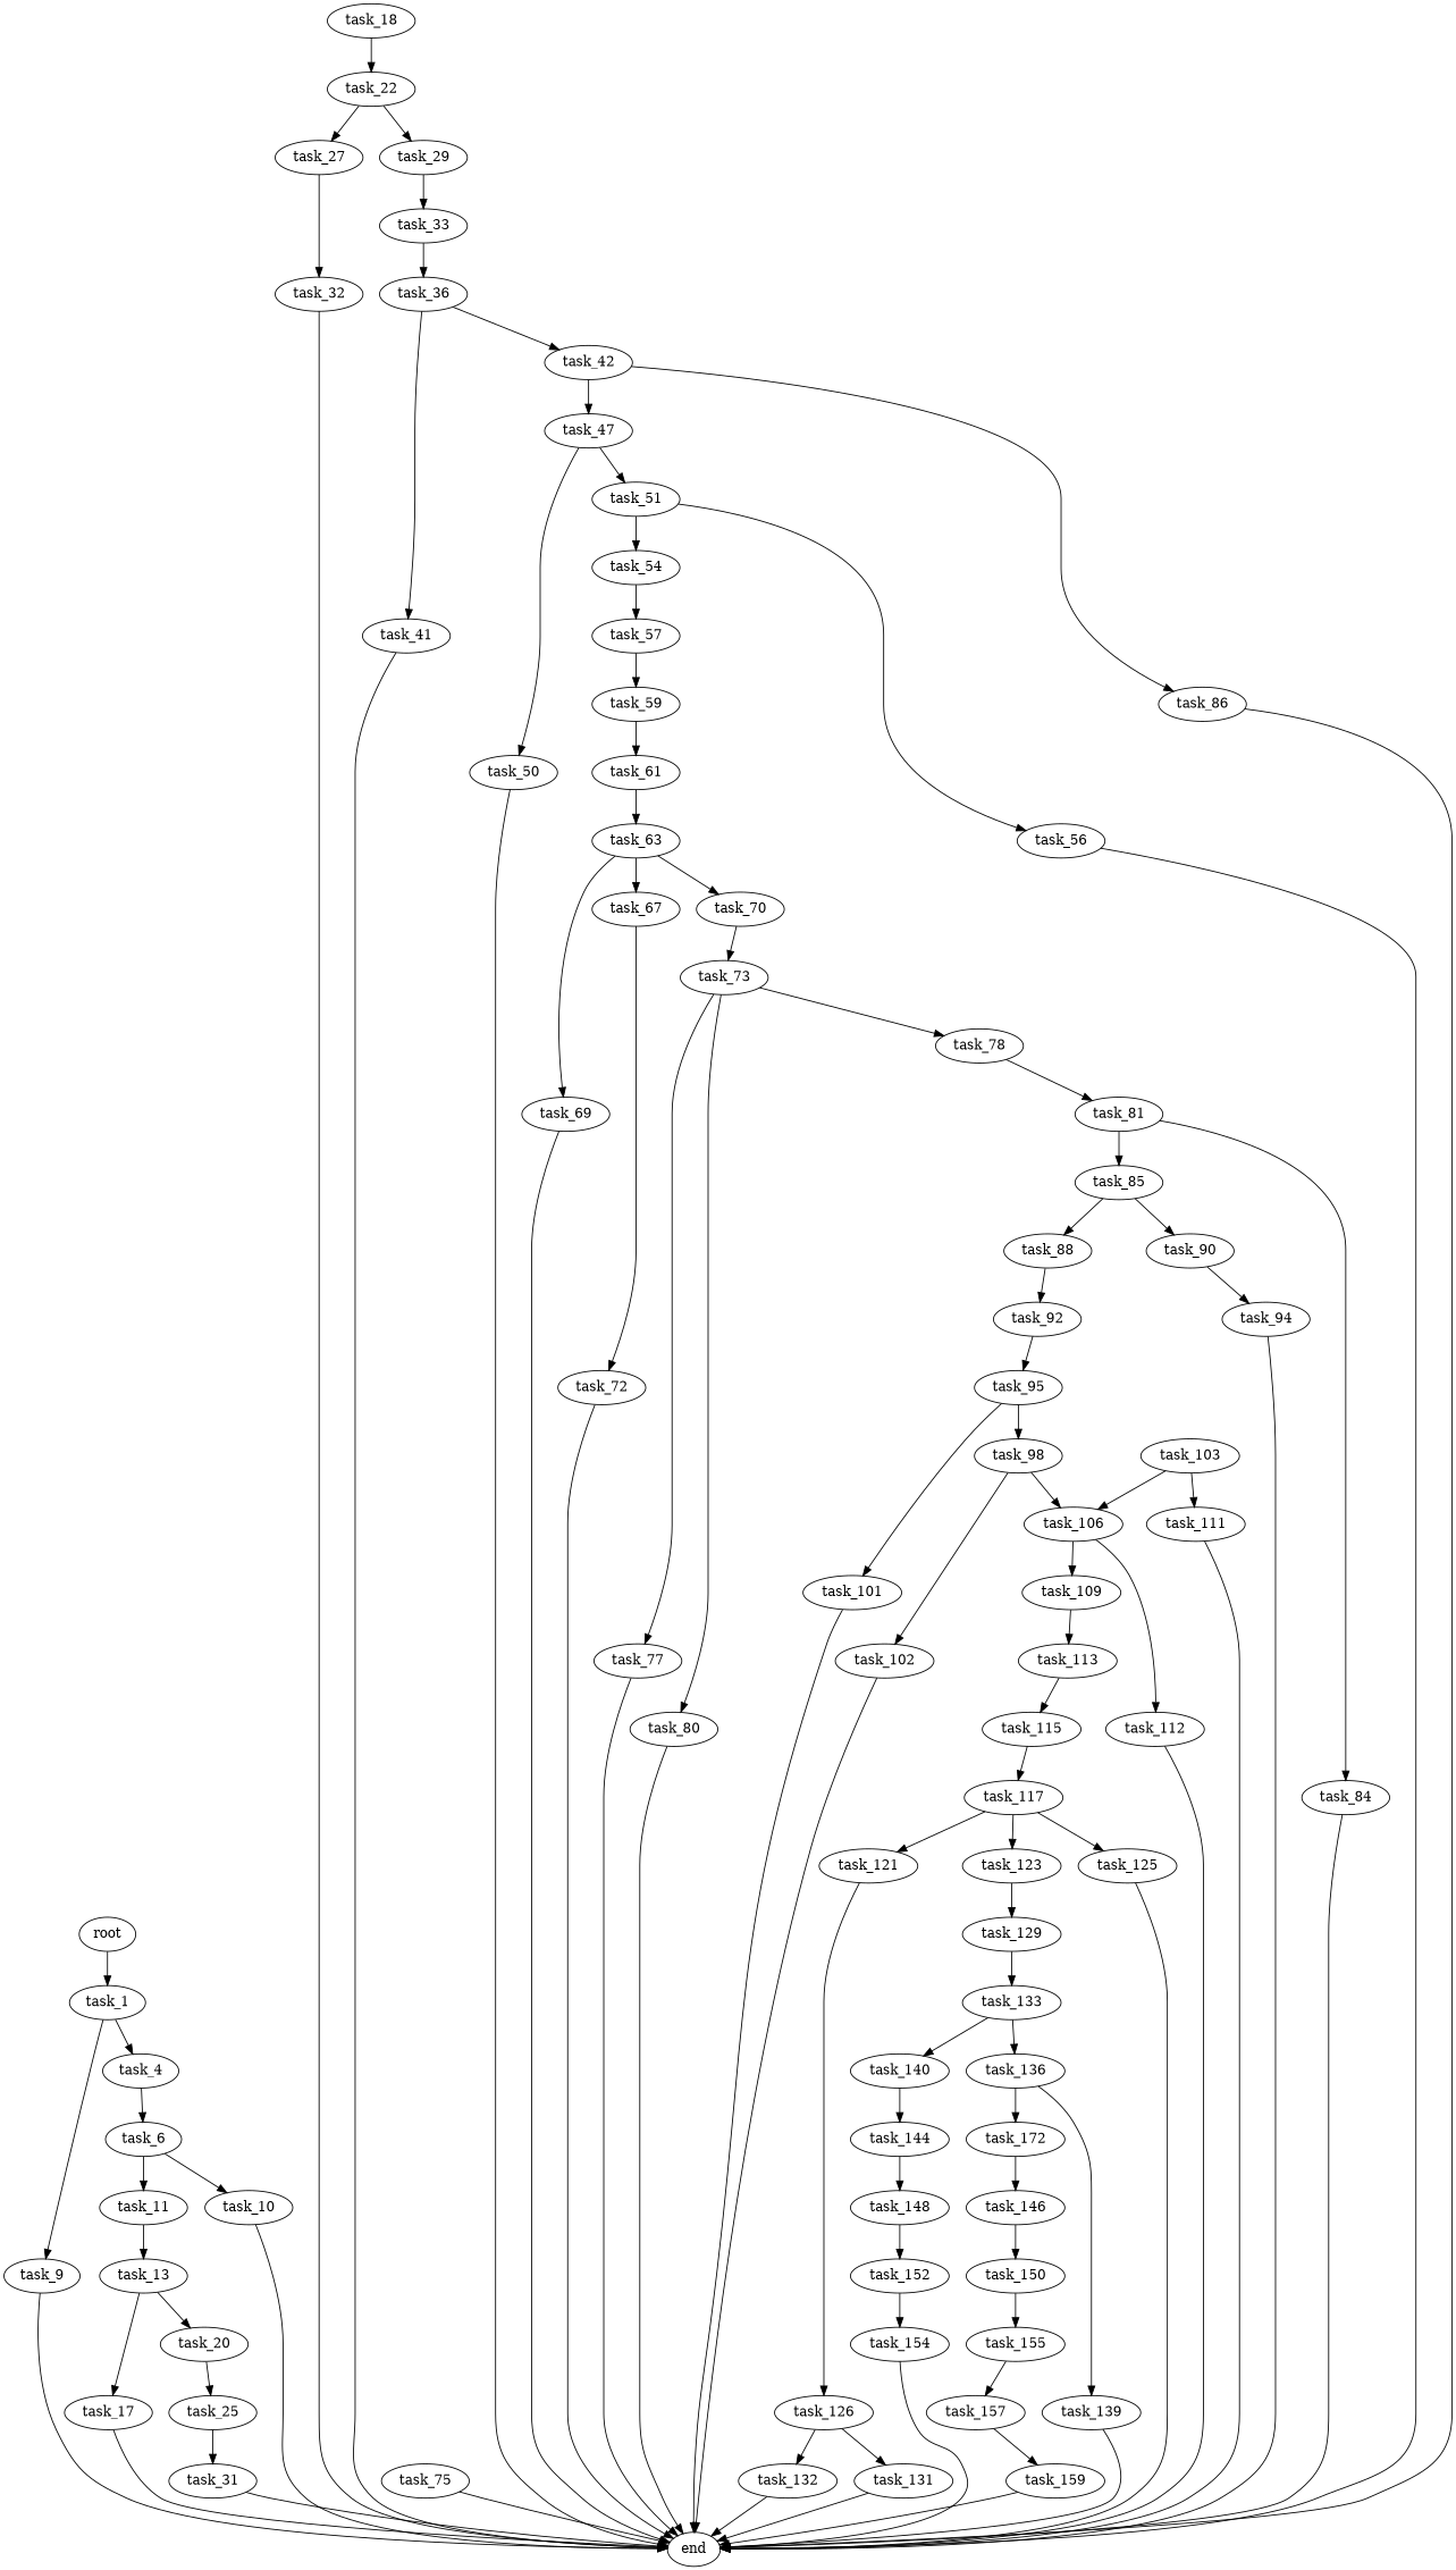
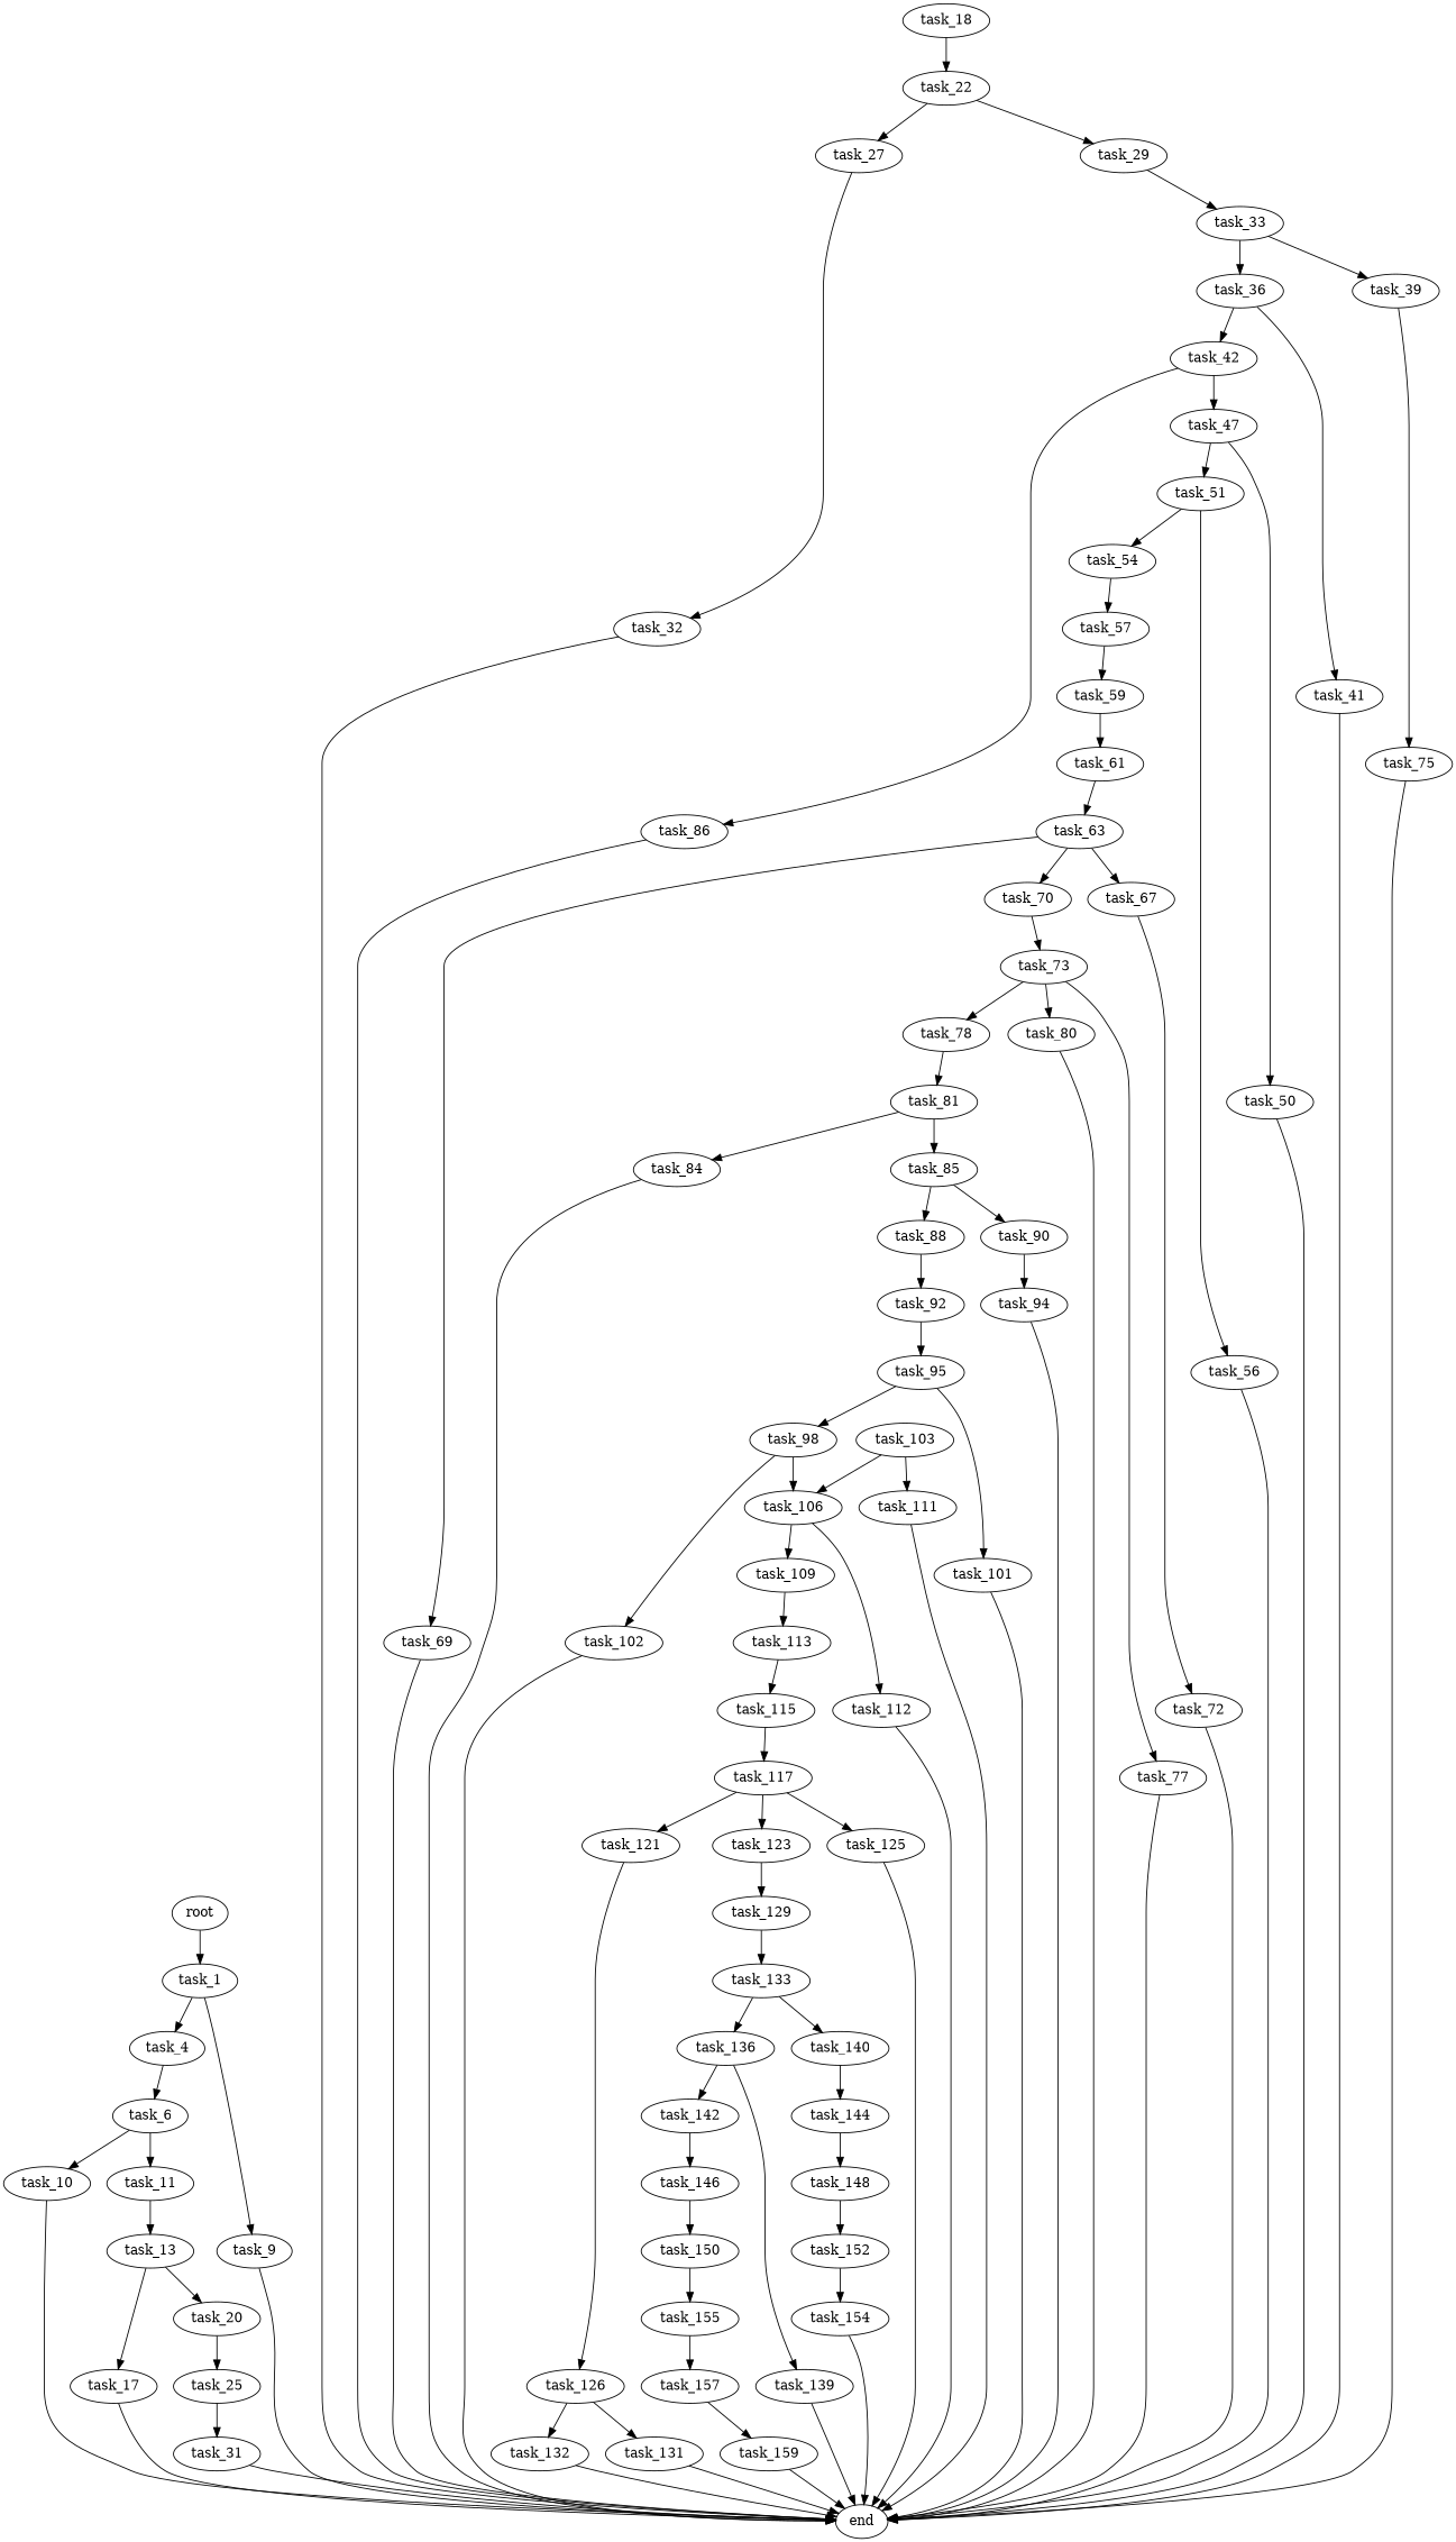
  digraph {
    root
    task_1
    task_4
    task_9
    task_6
    end
    task_10
    task_11
    task_13
    task_17
    task_20
    task_18
    task_22
    task_25
    task_27
    task_29
    task_31
    task_32
    task_33
    task_36
+   task_39
    task_41
    task_42
    n24 [label=task_75]
    n25 [label=task_86]
    task_47
    task_50
    task_51
    task_54
    task_56
    task_57
    task_59
    task_61
    task_63
    task_67
    task_69
    task_70
    task_72
    task_73
    task_77
    task_78
    task_80
    task_81
    task_84
    task_85
    task_88
    task_90
    task_92
    task_94
    task_95
    task_98
    task_101
    task_102
    task_106
    task_103
    task_111
    task_109
    task_112
    task_113
    task_115
    task_117
    task_121
    task_123
    task_125
    task_126
    task_129
    task_131
    task_132
    task_133
    task_136
    task_140
    task_139
-   task_142 [label=task_172]
+   task_142
    task_144
    task_146
    task_148
    task_150
    task_152
    task_155
    task_154
    task_157
    task_159
    root -> task_1
    task_1 -> task_4
    task_1 -> task_9
    task_4 -> task_6
    task_9 -> end
    task_6 -> task_10
    task_6 -> task_11
    task_10 -> end
    task_11 -> task_13
    task_13 -> task_17
    task_13 -> task_20
    task_17 -> end
    task_20 -> task_25
    task_18 -> task_22
    task_22 -> task_27
    task_22 -> task_29
    task_25 -> task_31
    task_27 -> task_32
    task_29 -> task_33
    task_31 -> end
    task_32 -> end
    task_33 -> task_36
+   task_33 -> task_39
    task_36 -> task_41
    task_36 -> task_42
+   task_39 -> n24
    task_41 -> end
    task_42 -> n25
    task_42 -> task_47
    n24 -> end
    n25 -> end
    task_47 -> task_50
    task_47 -> task_51
    task_50 -> end
    task_51 -> task_54
    task_51 -> task_56
    task_54 -> task_57
    task_56 -> end
    task_57 -> task_59
    task_59 -> task_61
    task_61 -> task_63
    task_63 -> task_67
    task_63 -> task_69
    task_63 -> task_70
    task_67 -> task_72
    task_69 -> end
    task_70 -> task_73
    task_72 -> end
    task_73 -> task_77
    task_73 -> task_78
    task_73 -> task_80
    task_77 -> end
    task_78 -> task_81
    task_80 -> end
    task_81 -> task_84
    task_81 -> task_85
    task_84 -> end
    task_85 -> task_88
    task_85 -> task_90
    task_88 -> task_92
    task_90 -> task_94
    task_92 -> task_95
    task_94 -> end
    task_95 -> task_98
    task_95 -> task_101
    task_98 -> task_102
    task_98 -> task_106
    task_101 -> end
    task_102 -> end
    task_106 -> task_109
    task_106 -> task_112
    task_103 -> task_106
    task_103 -> task_111
    task_111 -> end
    task_109 -> task_113
    task_112 -> end
    task_113 -> task_115
    task_115 -> task_117
    task_117 -> task_121
    task_117 -> task_123
    task_117 -> task_125
    task_121 -> task_126
    task_123 -> task_129
    task_125 -> end
    task_126 -> task_131
    task_126 -> task_132
    task_129 -> task_133
    task_131 -> end
    task_132 -> end
    task_133 -> task_136
    task_133 -> task_140
    task_136 -> task_139
    task_136 -> task_142
    task_140 -> task_144
    task_139 -> end
    task_142 -> task_146
    task_144 -> task_148
    task_146 -> task_150
    task_148 -> task_152
    task_150 -> task_155
    task_152 -> task_154
    task_155 -> task_157
    task_154 -> end
    task_157 -> task_159
    task_159 -> end
  }
